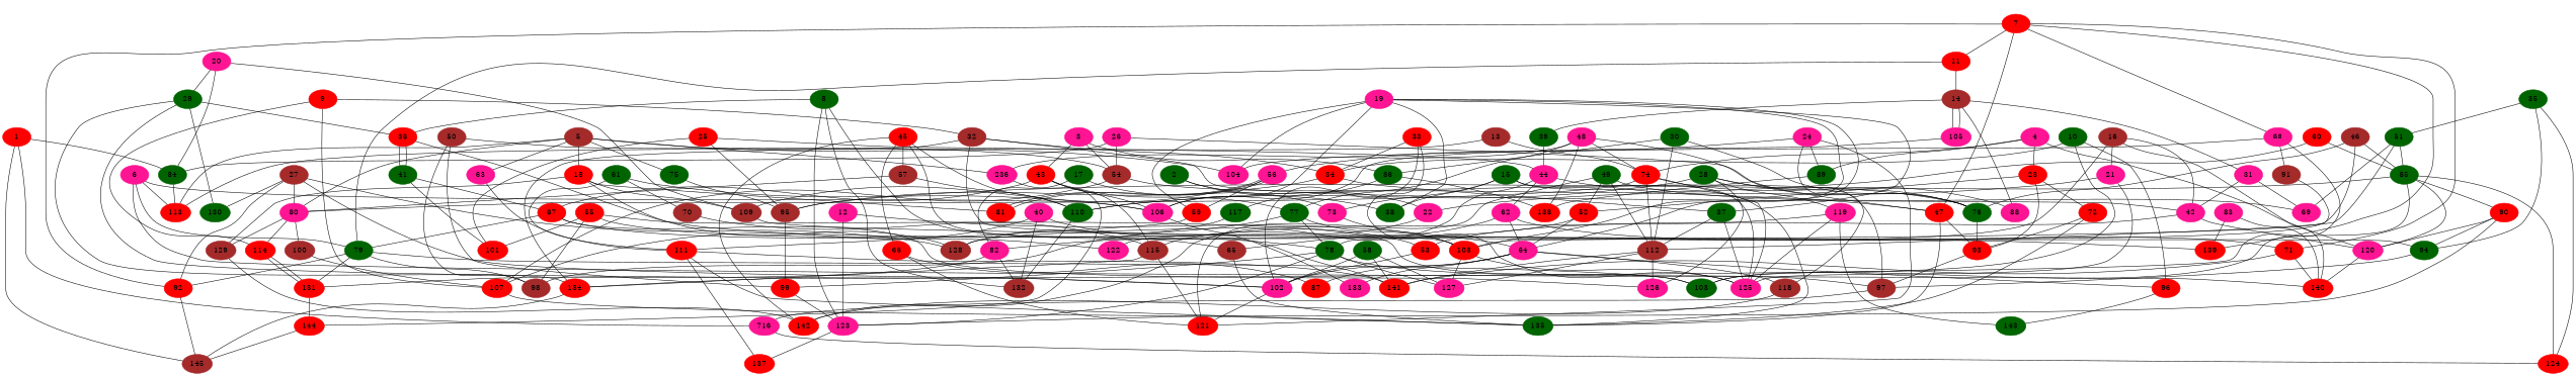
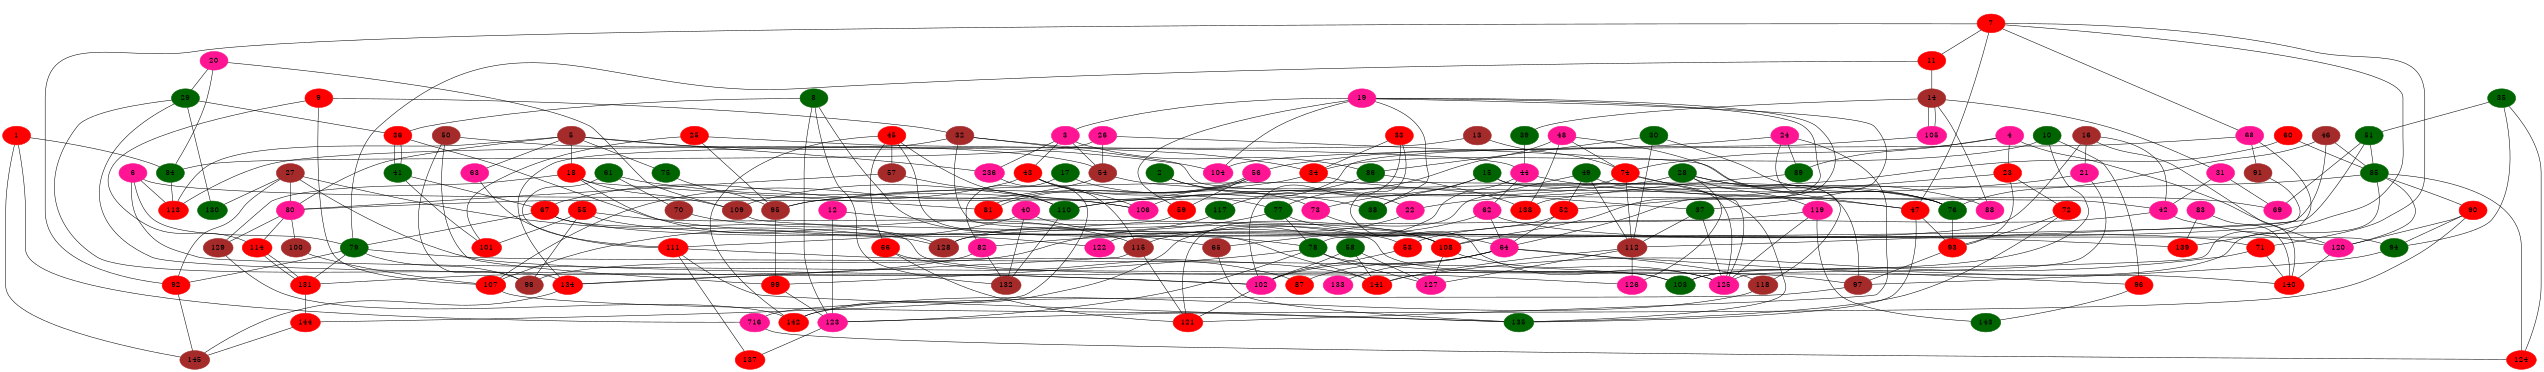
  graph {
    fontname="DejaVu Serif"
    node [color=red fontname="DejaVu Serif" style=filled]
    edge [fontname="DejaVu Serif"]
    84 [color=darkgreen]
    1
    n3 [color=deeppink label=716]
    145 [color=brown]
    113
    124
    2 [color=darkgreen]
    22 [color=deeppink]
    38 [color=darkgreen]
    115 [color=brown]
    3 [color=deeppink]
    43
    54 [color=brown]
    86 [color=darkgreen]
    n15 [color=deeppink label=236]
    106 [color=deeppink]
    67
    77 [color=darkgreen]
    107
    76 [color=darkgreen]
    138
    117 [color=darkgreen]
    144
    4 [color=deeppink]
    23
    74
    89 [color=darkgreen]
    120 [color=deeppink]
    52
    72
    93
    80 [color=deeppink]
    88 [color=deeppink]
    125 [color=deeppink]
    112 [color=brown]
    140
    5 [color=brown]
    18
    63 [color=deeppink]
    75 [color=darkgreen]
    104 [color=deeppink]
    81
    109 [color=brown]
    128 [color=brown]
    129 [color=brown]
    111
    95 [color=brown]
    114
    100 [color=brown]
    6 [color=deeppink]
    79 [color=darkgreen]
    92
    103 [color=darkgreen]
    98 [color=brown]
    131
    133 [color=deeppink]
    7
    11
    47
    68 [color=deeppink]
    71
    139
    14 [color=brown]
    135 [color=darkgreen]
    134
    91 [color=brown]
    141
    8 [color=darkgreen]
    36
    123 [color=deeppink]
    132 [color=brown]
    41 [color=darkgreen]
    78 [color=darkgreen]
    137
    32 [color=brown]
    9
    34
    42 [color=deeppink]
    94 [color=darkgreen]
    10 [color=darkgreen]
    96
    37 [color=darkgreen]
    143 [color=darkgreen]
    31 [color=deeppink]
    39 [color=darkgreen]
    105 [color=deeppink]
    12 [color=deeppink]
    64 [color=deeppink]
    118 [color=brown]
    102 [color=deeppink]
    87
    13 [color=brown]
    69 [color=deeppink]
    44 [color=deeppink]
    15 [color=darkgreen]
    73 [color=deeppink]
    108
    16 [color=brown]
    21 [color=deeppink]
    122 [color=deeppink]
    53
    17 [color=darkgreen]
    82 [color=deeppink]
    142
    19 [color=deeppink]
    59
    127 [color=deeppink]
    20 [color=deeppink]
    29 [color=darkgreen]
    130 [color=darkgreen]
    121
    97 [color=brown]
    24 [color=deeppink]
    56 [color=deeppink]
    25
    101
    62 [color=deeppink]
    99
    26 [color=deeppink]
    27 [color=brown]
    28 [color=darkgreen]
    110 [color=darkgreen]
    119 [color=deeppink]
    126 [color=deeppink]
    30 [color=darkgreen]
    33
    35 [color=darkgreen]
    51 [color=darkgreen]
    85 [color=darkgreen]
    40 [color=deeppink]
    65 [color=brown]
    45
    57 [color=brown]
    66
    46 [color=brown]
    90
    48 [color=deeppink]
    49 [color=darkgreen]
    50 [color=brown]
    55
    58 [color=darkgreen]
    60
    61 [color=darkgreen]
    70 [color=brown]
    83 [color=deeppink]
    84 -- 113
    1 -- 84
    1 -- n3
    1 -- 145
    n3 -- 124
    2 -- 22
    2 -- 38
    22 -- 115
    115 -- 134
    115 -- 121
    3 -- 43
    3 -- 54
    3 -- 86
-   48 -- n15
+   3 -- n15
    43 -- 115
    43 -- 106
    43 -- 67
    43 -- 77
    54 -- 107
    54 -- 76
    86 -- 138
    86 -- 117
    n15 -- 144
-   106 -- 133
    67 -- 79
    67 -- 122
    67 -- 126
    77 -- 98
    77 -- 78
    77 -- 108
    107 -- 135
    76 -- 93
    117 -- 128
    144 -- 145
    4 -- 23
    4 -- 74
    4 -- 89
    4 -- 120
    23 -- 52
    23 -- 72
    23 -- 93
    74 -- 80
    74 -- 88
    74 -- 125
    74 -- 112
    89 -- 138
    120 -- 140
    52 -- 64
    52 -- 82
    72 -- 93
    72 -- 135
    93 -- 97
    80 -- 129
    80 -- 114
    80 -- 100
    112 -- 141
    112 -- 127
    112 -- 126
    5 -- 113
    5 -- n15
    5 -- 80
    5 -- 18
    5 -- 63
    5 -- 75
    5 -- 104
    18 -- 81
    18 -- 109
    18 -- 128
    18 -- 129
    63 -- 111
    75 -- 95
    109 -- 139
    129 -- 142
    111 -- 135
    111 -- 141
    111 -- 137
    95 -- 99
    114 -- 131
    114 -- 131
    100 -- 107
    6 -- 113
    6 -- 106
    6 -- 140
    6 -- 79
    79 -- 92
    79 -- 103
    79 -- 98
    79 -- 131
    92 -- 145
    131 -- 144
    7 -- 92
    7 -- 11
    7 -- 47
    7 -- 68
    7 -- 71
    7 -- 139
    11 -- 79
    11 -- 14
    47 -- 93
    47 -- 135
    68 -- 104
    68 -- 134
    68 -- 91
    71 -- 140
    71 -- 141
    14 -- 88
    14 -- 31
    14 -- 39
    14 -- 105
    14 -- 105
    134 -- 145
    91 -- 108
    8 -- 141
    8 -- 36
    8 -- 123
    8 -- 132
    36 -- 41
    36 -- 41
    36 -- 78
    123 -- 137
    41 -- 67
    41 -- 101
    78 -- 123
    78 -- 127
    78 -- 97
    78 -- 99
    32 -- 134
    32 -- 34
    32 -- 42
    32 -- 94
    9 -- 107
    9 -- 114
    9 -- 32
    34 -- 95
    34 -- 37
    42 -- 120
    42 -- 53
    94 -- 97
    10 -- 103
    10 -- 34
    10 -- 96
    96 -- 143
    37 -- 125
    37 -- 112
    31 -- 42
    31 -- 69
    39 -- 44
    105 -- 106
    12 -- 123
    12 -- 64
    64 -- 133
    64 -- 96
    64 -- 118
    64 -- 102
    64 -- 87
    118 -- 142
    102 -- 121
    13 -- 113
    13 -- 74
    44 -- 47
    44 -- 142
    44 -- 62
    15 -- 38
    15 -- 125
    15 -- 135
    15 -- 73
    73 -- 108
    108 -- 125
    108 -- 127
    16 -- 140
    16 -- 42
    16 -- 21
    16 -- 122
    21 -- 22
    21 -- 125
    53 -- 102
    17 -- 73
    17 -- 82
    82 -- 131
    82 -- 132
    19 -- 38
-   19 -- 106
+   19 -- 3
    19 -- 104
    19 -- 37
    19 -- 64
    19 -- 108
    19 -- 59
    59 -- 111
    20 -- 84
    20 -- 109
    20 -- 29
    29 -- 134
    29 -- 36
    29 -- 102
    29 -- 130
    97 -- n3
    24 -- 89
    24 -- 118
    24 -- 121
    24 -- 56
    56 -- 81
    56 -- 81
    56 -- 109
    56 -- 59
    25 -- 95
    25 -- 44
    25 -- 101
    62 -- 71
    62 -- 64
    62 -- 65
    99 -- 123
    26 -- 84
    26 -- 54
    26 -- 76
    27 -- 80
    27 -- 128
    27 -- 92
    27 -- 102
    27 -- 130
    28 -- 76
    28 -- 47
    28 -- 110
    28 -- 119
    28 -- 126
    110 -- 132
    119 -- 125
    119 -- 128
    119 -- 143
    30 -- 86
    30 -- 76
    30 -- 112
    33 -- 125
    33 -- 34
    33 -- 102
    35 -- 124
    35 -- 94
    35 -- 51
    51 -- 112
    51 -- 69
    51 -- 85
    85 -- 124
    85 -- 120
    85 -- 95
    85 -- 103
    85 -- 90
    40 -- 107
    40 -- 132
    40 -- 53
    65 -- 135
    45 -- 108
    45 -- 142
    45 -- 110
    45 -- 57
    45 -- 66
    57 -- 80
    57 -- 110
    66 -- 87
    66 -- 121
    46 -- 76
    46 -- 78
    46 -- 85
    90 -- 120
    90 -- 123
    90 -- 94
    48 -- 77
    48 -- 138
    48 -- 74
    48 -- 97
    49 -- 52
    49 -- 112
    49 -- 69
    49 -- 121
    50 -- 54
    50 -- 98
    50 -- 99
    55 -- 103
    55 -- 98
    55 -- 101
    55 -- 65
    58 -- 141
    58 -- 102
    58 -- 127
    60 -- 110
    60 -- 85
    61 -- 106
    61 -- 111
    61 -- 70
    70 -- 115
    83 -- 140
    83 -- 139
  }
